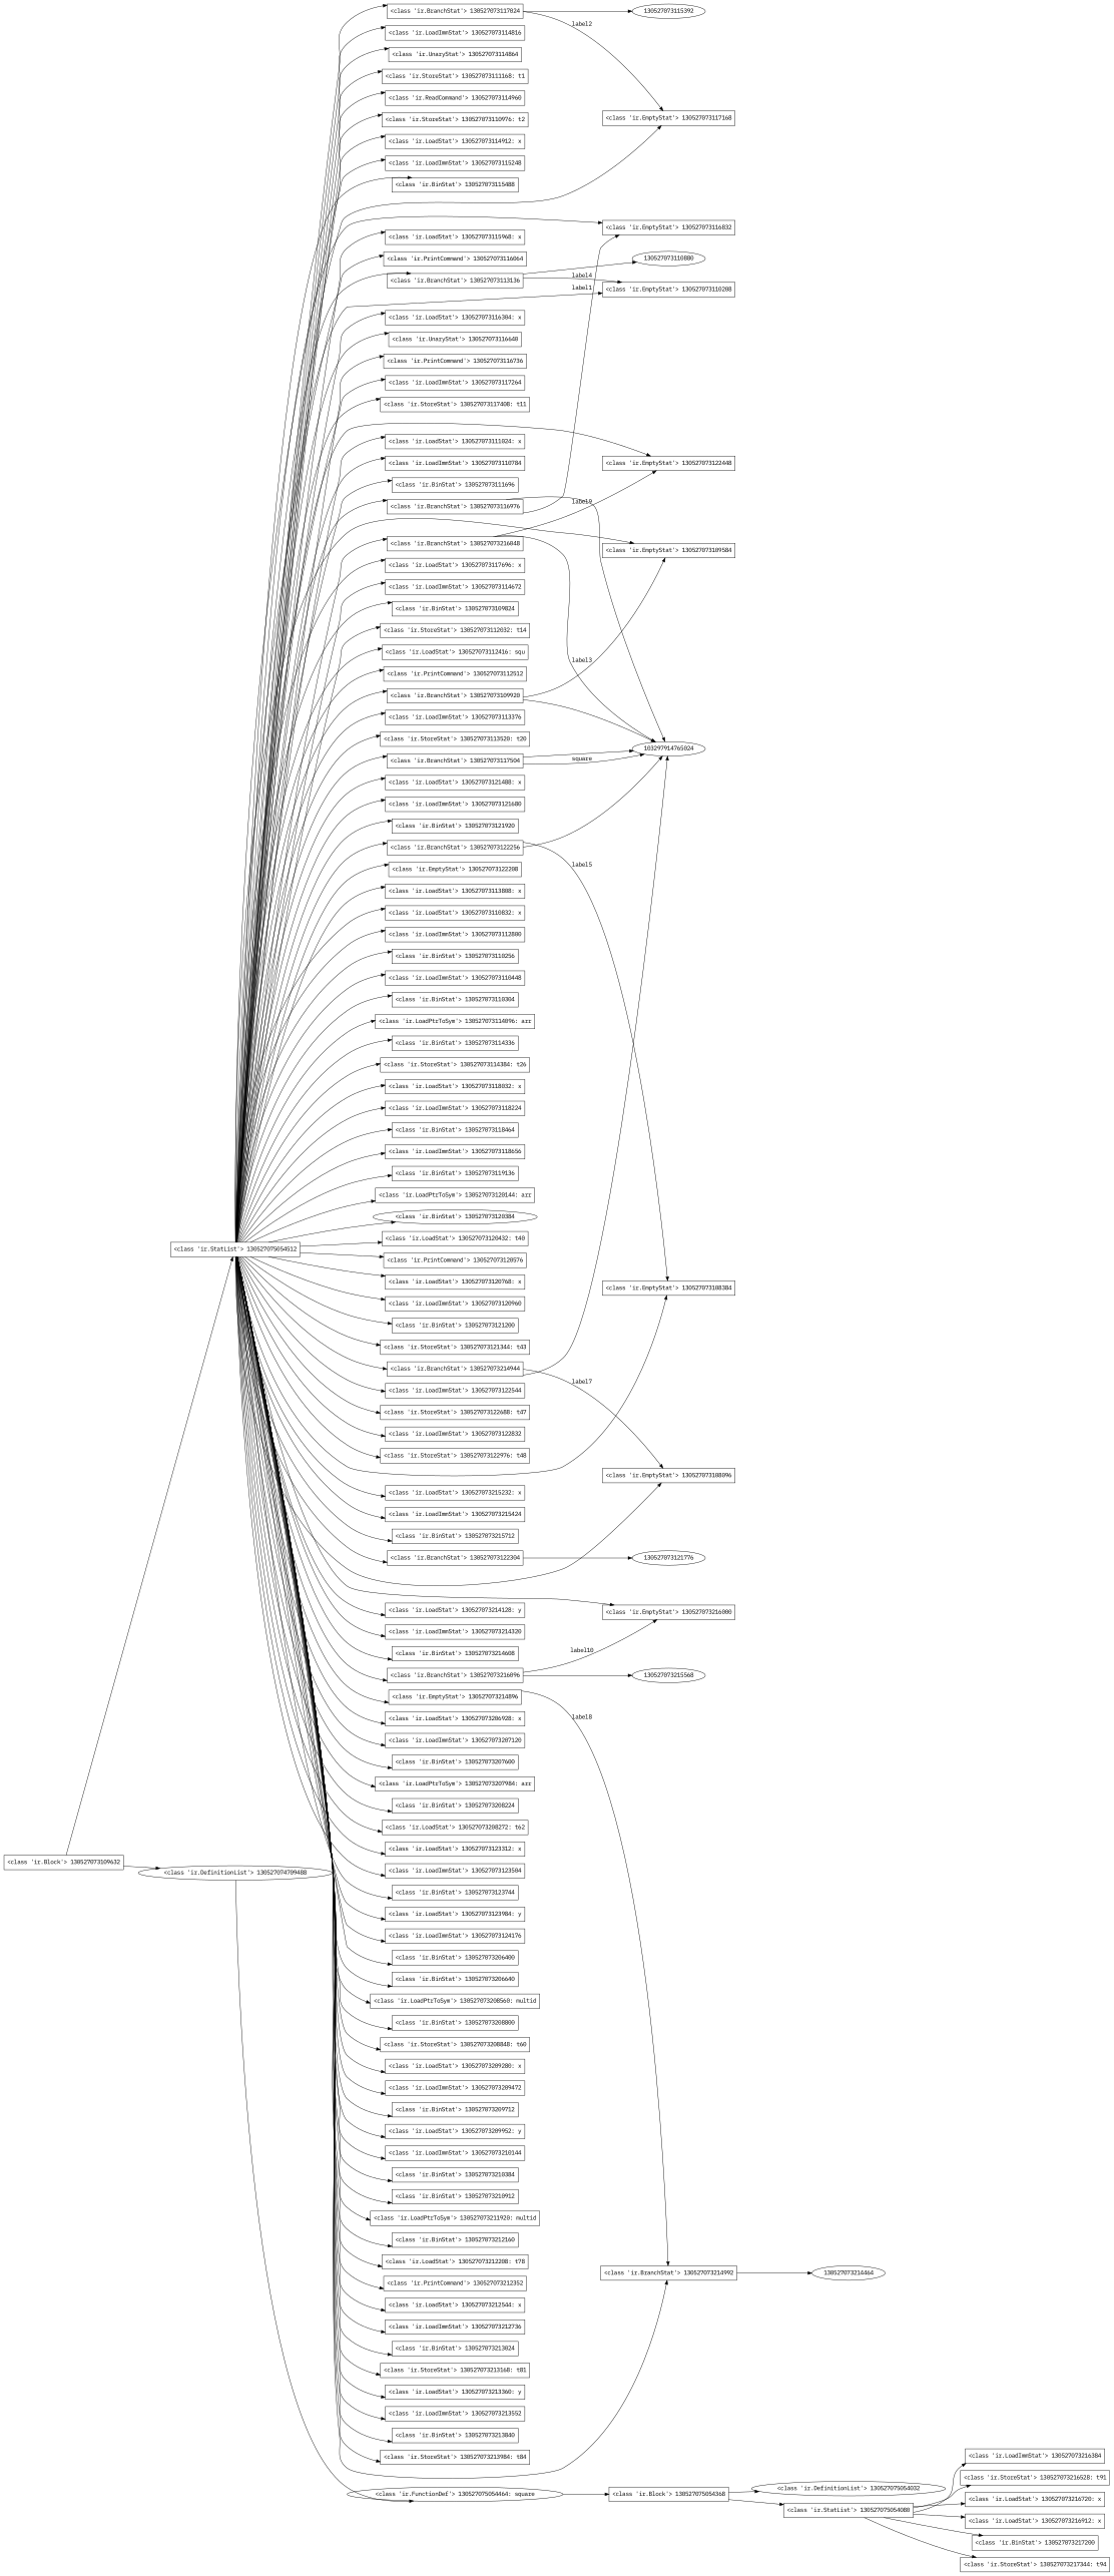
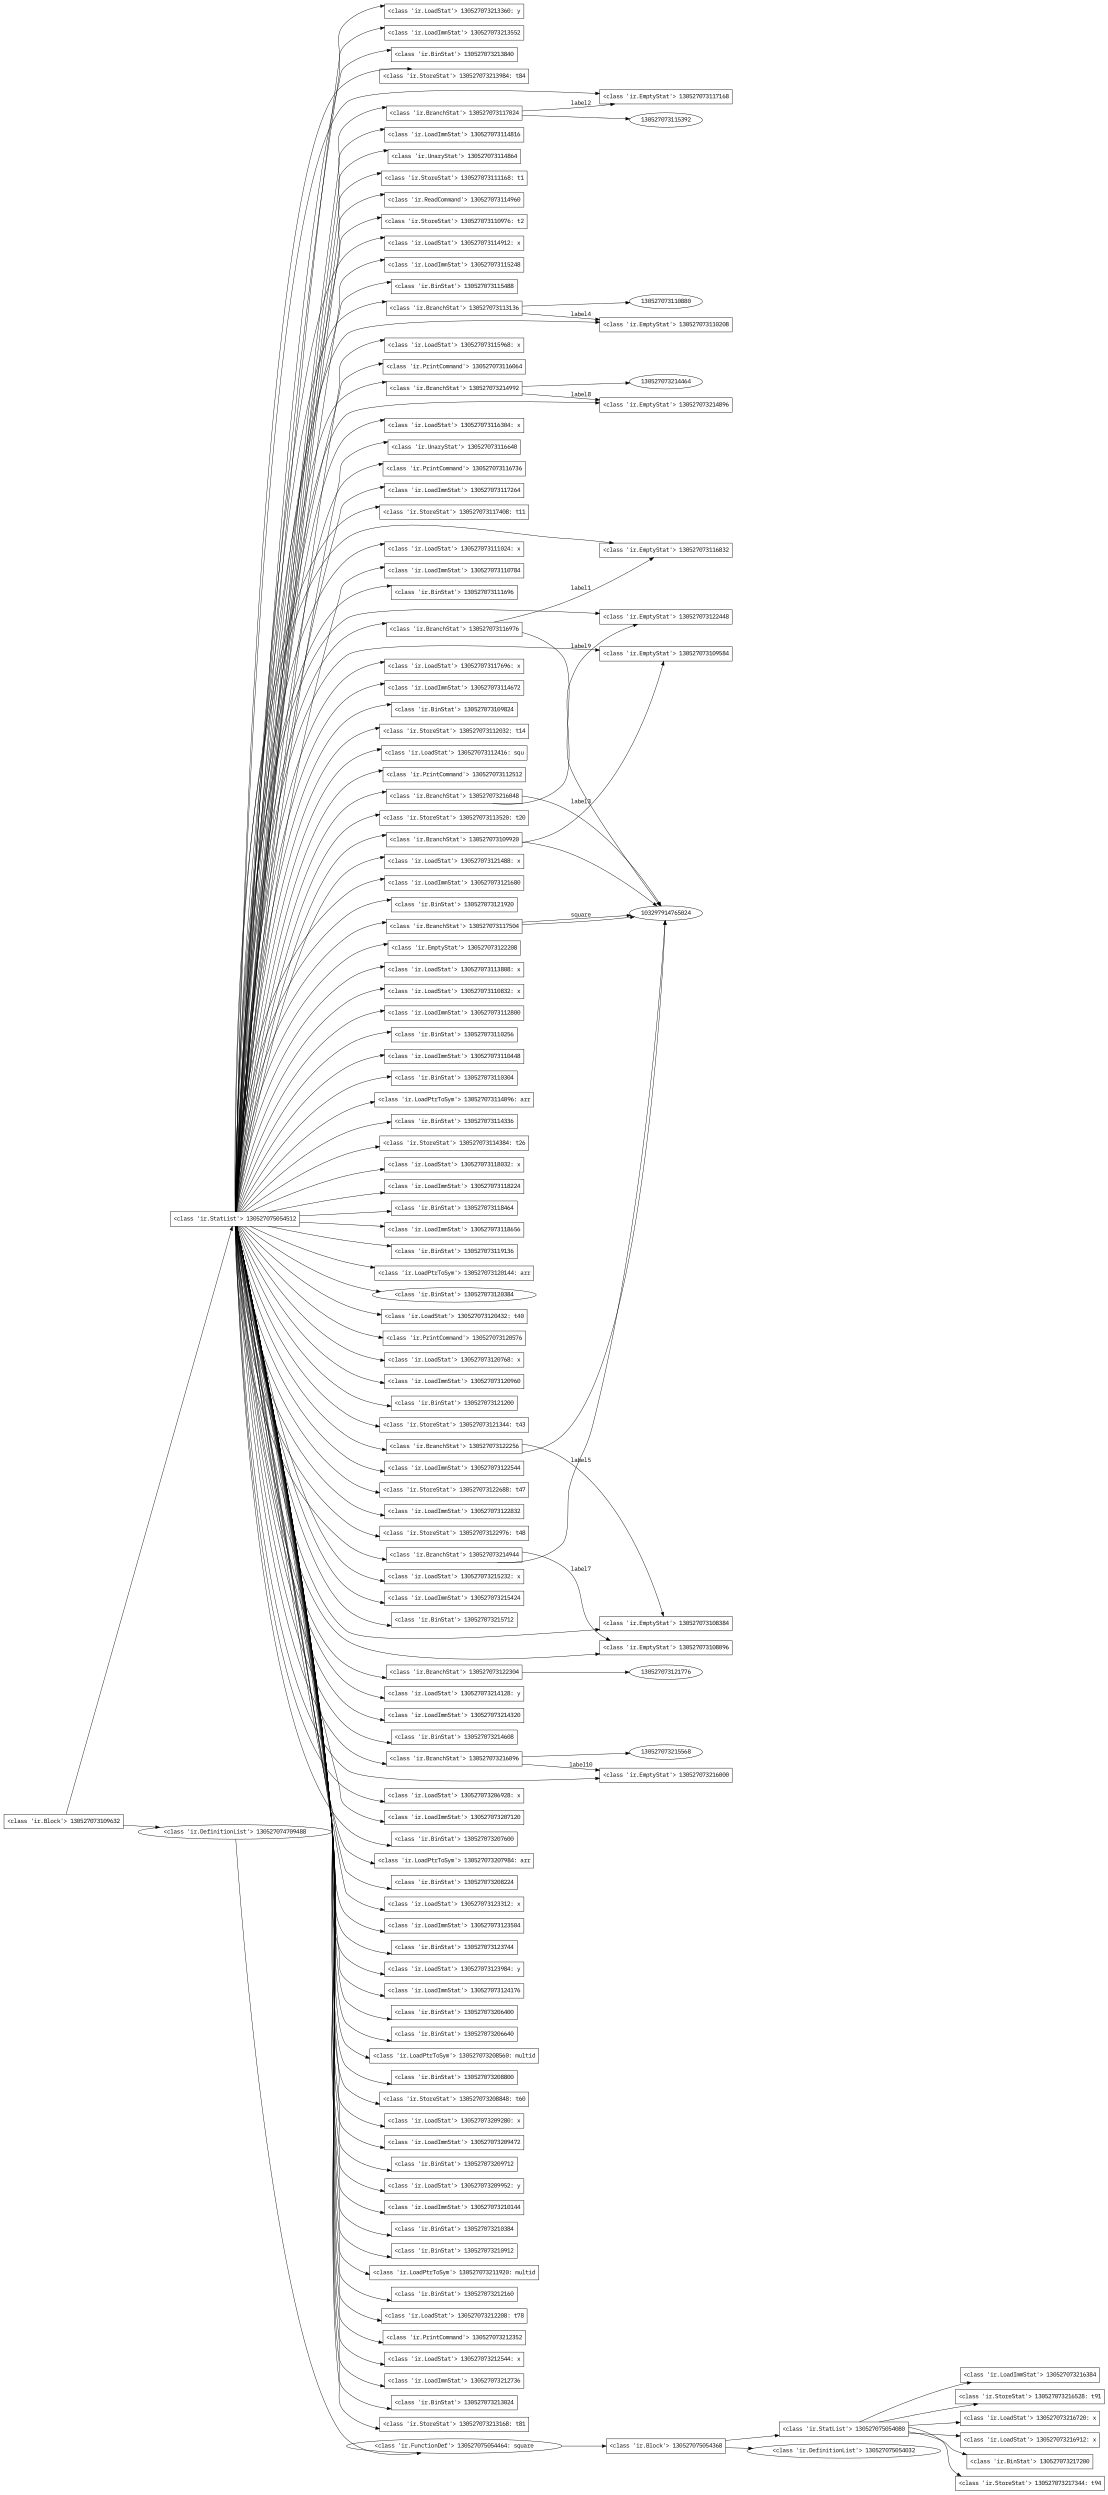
  digraph {
    fontname="IBM Plex Mono"
    rankdir=LR
    node [fontname="IBM Plex Mono" shape=box]
    edge [fontname="IBM Plex Mono"]
    n1 [label="<class 'ir.LoadImmStat'> 130527073114816"]
    n2 [label="<class 'ir.UnaryStat'> 130527073114864"]
    n3 [label="<class 'ir.StoreStat'> 130527073111168: t1"]
    n4 [label="<class 'ir.ReadCommand'> 130527073114960"]
    n5 [label="<class 'ir.StoreStat'> 130527073110976: t2"]
    n6 [label="<class 'ir.LoadStat'> 130527073114912: x"]
    n7 [label="<class 'ir.LoadImmStat'> 130527073115248"]
    n8 [label="<class 'ir.BinStat'> 130527073115488"]
    n9 [label="<class 'ir.BranchStat'> 130527073117024"]
    130527073115392 [shape=""]
    n11 [label="<class 'ir.EmptyStat'> 130527073117168"]
    n12 [label="<class 'ir.LoadStat'> 130527073115968: x"]
    n13 [label="<class 'ir.PrintCommand'> 130527073116064"]
    n14 [label="<class 'ir.BranchStat'> 130527073116976"]
    103297914765024 [shape=""]
    n16 [label="<class 'ir.EmptyStat'> 130527073116832"]
    n17 [label="<class 'ir.LoadStat'> 130527073116304: x"]
    n18 [label="<class 'ir.UnaryStat'> 130527073116640"]
    n19 [label="<class 'ir.PrintCommand'> 130527073116736"]
    n20 [label="<class 'ir.LoadImmStat'> 130527073117264"]
    n21 [label="<class 'ir.StoreStat'> 130527073117408: t11"]
    n22 [label="<class 'ir.EmptyStat'> 130527073109584"]
    n23 [label="<class 'ir.LoadStat'> 130527073111024: x"]
    n24 [label="<class 'ir.LoadImmStat'> 130527073110784"]
    n25 [label="<class 'ir.BinStat'> 130527073111696"]
    n26 [label="<class 'ir.BranchStat'> 130527073113136"]
    130527073110880 [shape=""]
    n28 [label="<class 'ir.EmptyStat'> 130527073110208"]
    n29 [label="<class 'ir.BranchStat'> 130527073117504"]
    n30 [label="<class 'ir.LoadStat'> 130527073117696: x"]
    n31 [label="<class 'ir.LoadImmStat'> 130527073114672"]
    n32 [label="<class 'ir.BinStat'> 130527073109824"]
    n33 [label="<class 'ir.StoreStat'> 130527073112032: t14"]
    n34 [label="<class 'ir.LoadStat'> 130527073112416: squ"]
    n35 [label="<class 'ir.PrintCommand'> 130527073112512"]
    n36 [label="<class 'ir.BranchStat'> 130527073109920"]
-   n37 [label="<class 'ir.LoadImmStat'> 130527073113376"]
    n38 [label="<class 'ir.StoreStat'> 130527073113520: t20"]
    n39 [label="<class 'ir.EmptyStat'> 130527073108384"]
    n40 [label="<class 'ir.LoadStat'> 130527073121488: x"]
    n41 [label="<class 'ir.LoadImmStat'> 130527073121680"]
    n42 [label="<class 'ir.BinStat'> 130527073121920"]
    n43 [label="<class 'ir.BranchStat'> 130527073122304"]
    130527073121776 [shape=""]
    n45 [label="<class 'ir.EmptyStat'> 130527073122208"]
    n46 [label="<class 'ir.LoadStat'> 130527073113808: x"]
    n47 [label="<class 'ir.LoadStat'> 130527073110832: x"]
    n48 [label="<class 'ir.LoadImmStat'> 130527073112800"]
    n49 [label="<class 'ir.BinStat'> 130527073110256"]
    n50 [label="<class 'ir.LoadImmStat'> 130527073110448"]
    n51 [label="<class 'ir.BinStat'> 130527073110304"]
    n52 [label="<class 'ir.LoadPtrToSym'> 130527073114096: arr"]
    n53 [label="<class 'ir.BinStat'> 130527073114336"]
    n54 [label="<class 'ir.StoreStat'> 130527073114384: t26"]
    n55 [label="<class 'ir.LoadStat'> 130527073118032: x"]
    n56 [label="<class 'ir.LoadImmStat'> 130527073118224"]
    n57 [label="<class 'ir.BinStat'> 130527073118464"]
    n58 [label="<class 'ir.LoadImmStat'> 130527073118656"]
    n59 [label="<class 'ir.BinStat'> 130527073119136"]
    n60 [label="<class 'ir.LoadPtrToSym'> 130527073120144: arr"]
    n61 [label="<class 'ir.BinStat'> 130527073120384" shape=ellipse]
    n62 [label="<class 'ir.LoadStat'> 130527073120432: t40"]
    n63 [label="<class 'ir.PrintCommand'> 130527073120576"]
    n64 [label="<class 'ir.LoadStat'> 130527073120768: x"]
    n65 [label="<class 'ir.LoadImmStat'> 130527073120960"]
    n66 [label="<class 'ir.BinStat'> 130527073121200"]
    n67 [label="<class 'ir.StoreStat'> 130527073121344: t43"]
    n68 [label="<class 'ir.BranchStat'> 130527073122256"]
    n69 [label="<class 'ir.LoadImmStat'> 130527073122544"]
    n70 [label="<class 'ir.StoreStat'> 130527073122688: t47"]
    n71 [label="<class 'ir.LoadImmStat'> 130527073122832"]
    n72 [label="<class 'ir.StoreStat'> 130527073122976: t48"]
    n73 [label="<class 'ir.EmptyStat'> 130527073122448"]
    n74 [label="<class 'ir.LoadStat'> 130527073215232: x"]
    n75 [label="<class 'ir.LoadImmStat'> 130527073215424"]
    n76 [label="<class 'ir.BinStat'> 130527073215712"]
    n77 [label="<class 'ir.BranchStat'> 130527073216096"]
    130527073215568 [shape=""]
    n79 [label="<class 'ir.EmptyStat'> 130527073216000"]
    n80 [label="<class 'ir.EmptyStat'> 130527073108096"]
    n81 [label="<class 'ir.LoadStat'> 130527073214128: y"]
    n82 [label="<class 'ir.LoadImmStat'> 130527073214320"]
    n83 [label="<class 'ir.BinStat'> 130527073214608"]
    n84 [label="<class 'ir.BranchStat'> 130527073214992"]
    130527073214464 [shape=""]
    n86 [label="<class 'ir.EmptyStat'> 130527073214896"]
    n87 [label="<class 'ir.LoadStat'> 130527073206928: x"]
    n88 [label="<class 'ir.LoadImmStat'> 130527073207120"]
    n89 [label="<class 'ir.BinStat'> 130527073207600"]
    n90 [label="<class 'ir.LoadPtrToSym'> 130527073207984: arr"]
    n91 [label="<class 'ir.BinStat'> 130527073208224"]
-   n92 [label="<class 'ir.LoadStat'> 130527073208272: t62"]
    n93 [label="<class 'ir.LoadStat'> 130527073123312: x"]
    n94 [label="<class 'ir.LoadImmStat'> 130527073123504"]
    n95 [label="<class 'ir.BinStat'> 130527073123744"]
    n96 [label="<class 'ir.LoadStat'> 130527073123984: y"]
    n97 [label="<class 'ir.LoadImmStat'> 130527073124176"]
    n98 [label="<class 'ir.BinStat'> 130527073206400"]
    n99 [label="<class 'ir.BinStat'> 130527073206640"]
    n100 [label="<class 'ir.LoadPtrToSym'> 130527073208560: multid"]
    n101 [label="<class 'ir.BinStat'> 130527073208800"]
    n102 [label="<class 'ir.StoreStat'> 130527073208848: t60"]
    n103 [label="<class 'ir.LoadStat'> 130527073209280: x"]
    n104 [label="<class 'ir.LoadImmStat'> 130527073209472"]
    n105 [label="<class 'ir.BinStat'> 130527073209712"]
    n106 [label="<class 'ir.LoadStat'> 130527073209952: y"]
    n107 [label="<class 'ir.LoadImmStat'> 130527073210144"]
    n108 [label="<class 'ir.BinStat'> 130527073210384"]
    n109 [label="<class 'ir.BinStat'> 130527073210912"]
    n110 [label="<class 'ir.LoadPtrToSym'> 130527073211920: multid"]
    n111 [label="<class 'ir.BinStat'> 130527073212160"]
    n112 [label="<class 'ir.LoadStat'> 130527073212208: t78"]
    n113 [label="<class 'ir.PrintCommand'> 130527073212352"]
    n114 [label="<class 'ir.LoadStat'> 130527073212544: x"]
    n115 [label="<class 'ir.LoadImmStat'> 130527073212736"]
    n116 [label="<class 'ir.BinStat'> 130527073213024"]
    n117 [label="<class 'ir.StoreStat'> 130527073213168: t81"]
    n118 [label="<class 'ir.LoadStat'> 130527073213360: y"]
    n119 [label="<class 'ir.LoadImmStat'> 130527073213552"]
    n120 [label="<class 'ir.BinStat'> 130527073213840"]
    n121 [label="<class 'ir.StoreStat'> 130527073213984: t84"]
    n122 [label="<class 'ir.BranchStat'> 130527073214944"]
    n123 [label="<class 'ir.BranchStat'> 130527073216048"]
    n124 [label="<class 'ir.StatList'> 130527075054512"]
    n125 [label="<class 'ir.LoadImmStat'> 130527073216384"]
    n126 [label="<class 'ir.StoreStat'> 130527073216528: t91"]
    n127 [label="<class 'ir.LoadStat'> 130527073216720: x"]
    n128 [label="<class 'ir.LoadStat'> 130527073216912: x"]
    n129 [label="<class 'ir.BinStat'> 130527073217200"]
    n130 [label="<class 'ir.StoreStat'> 130527073217344: t94"]
    n131 [label="<class 'ir.StatList'> 130527075054080"]
    n132 [label="<class 'ir.DefinitionList'> 130527075054032" shape=""]
    n133 [label="<class 'ir.Block'> 130527075054368"]
    n134 [label="<class 'ir.FunctionDef'> 130527075054464: square" shape=""]
    n135 [label="<class 'ir.DefinitionList'> 130527074709488" shape=""]
    n136 [label="<class 'ir.Block'> 130527073109632"]
    n9 -> 130527073115392
    n9 -> n11 [label=label2]
    n14 -> 103297914765024
    n14 -> n16 [label=label1]
    n26 -> 130527073110880
    n26 -> n28 [label=label4]
    n29 -> 103297914765024
    n29 -> 103297914765024 [label=square]
    n36 -> 103297914765024
    n36 -> n22 [label=label3]
    n43 -> 130527073121776
    n68 -> 103297914765024
    n68 -> n39 [label=label5]
    n77 -> 130527073215568
    n77 -> n79 [label=label10]
    n84 -> 130527073214464
-   n86 -> n84 [label=label8]
+   n84 -> n86 [label=label8]
    n122 -> 103297914765024
    n122 -> n80 [label=label7]
    n123 -> 103297914765024
    n123 -> n73 [label=label9]
    n124 -> n1
    n124 -> n2
    n124 -> n3
    n124 -> n4
    n124 -> n5
    n124 -> n6
    n124 -> n7
    n124 -> n8
    n124 -> n9
    n124 -> n11
    n124 -> n12
    n124 -> n13
    n124 -> n14
    n124 -> n16
    n124 -> n17
    n124 -> n18
    n124 -> n19
    n124 -> n20
    n124 -> n21
    n124 -> n22
    n124 -> n23
    n124 -> n24
    n124 -> n25
    n124 -> n26
    n124 -> n28
    n124 -> n29
    n124 -> n30
    n124 -> n31
    n124 -> n32
    n124 -> n33
    n124 -> n34
    n124 -> n35
    n124 -> n36
-   n124 -> n37
    n124 -> n38
    n124 -> n39
    n124 -> n40
    n124 -> n41
    n124 -> n42
    n124 -> n43
    n124 -> n45
    n124 -> n46
    n124 -> n47
    n124 -> n48
    n124 -> n49
    n124 -> n50
    n124 -> n51
    n124 -> n52
    n124 -> n53
    n124 -> n54
    n124 -> n55
    n124 -> n56
    n124 -> n57
    n124 -> n58
    n124 -> n59
    n124 -> n60
    n124 -> n61
    n124 -> n62
    n124 -> n63
    n124 -> n64
    n124 -> n65
    n124 -> n66
    n124 -> n67
    n124 -> n68
    n124 -> n69
    n124 -> n70
    n124 -> n71
    n124 -> n72
    n124 -> n73
    n124 -> n74
    n124 -> n75
    n124 -> n76
    n124 -> n77
    n124 -> n79
    n124 -> n80
    n124 -> n81
    n124 -> n82
    n124 -> n83
    n124 -> n84
    n124 -> n86
    n124 -> n87
    n124 -> n88
    n124 -> n89
    n124 -> n90
    n124 -> n91
-   n124 -> n92
    n124 -> n93
    n124 -> n94
    n124 -> n95
    n124 -> n96
    n124 -> n97
    n124 -> n98
    n124 -> n99
    n124 -> n100
    n124 -> n101
    n124 -> n102
    n124 -> n103
    n124 -> n104
    n124 -> n105
    n124 -> n106
    n124 -> n107
    n124 -> n108
    n124 -> n109
    n124 -> n110
    n124 -> n111
    n124 -> n112
    n124 -> n113
    n124 -> n114
    n124 -> n115
    n124 -> n116
    n124 -> n117
    n124 -> n118
    n124 -> n119
    n124 -> n120
    n124 -> n121
    n124 -> n122
    n124 -> n123
    n131 -> n125
    n131 -> n126
    n131 -> n127
    n131 -> n128
    n131 -> n129
    n131 -> n130
    n133 -> n131
    n133 -> n132
    n134 -> n133
    n135 -> n134
    n136 -> n124
    n136 -> n135
  }
